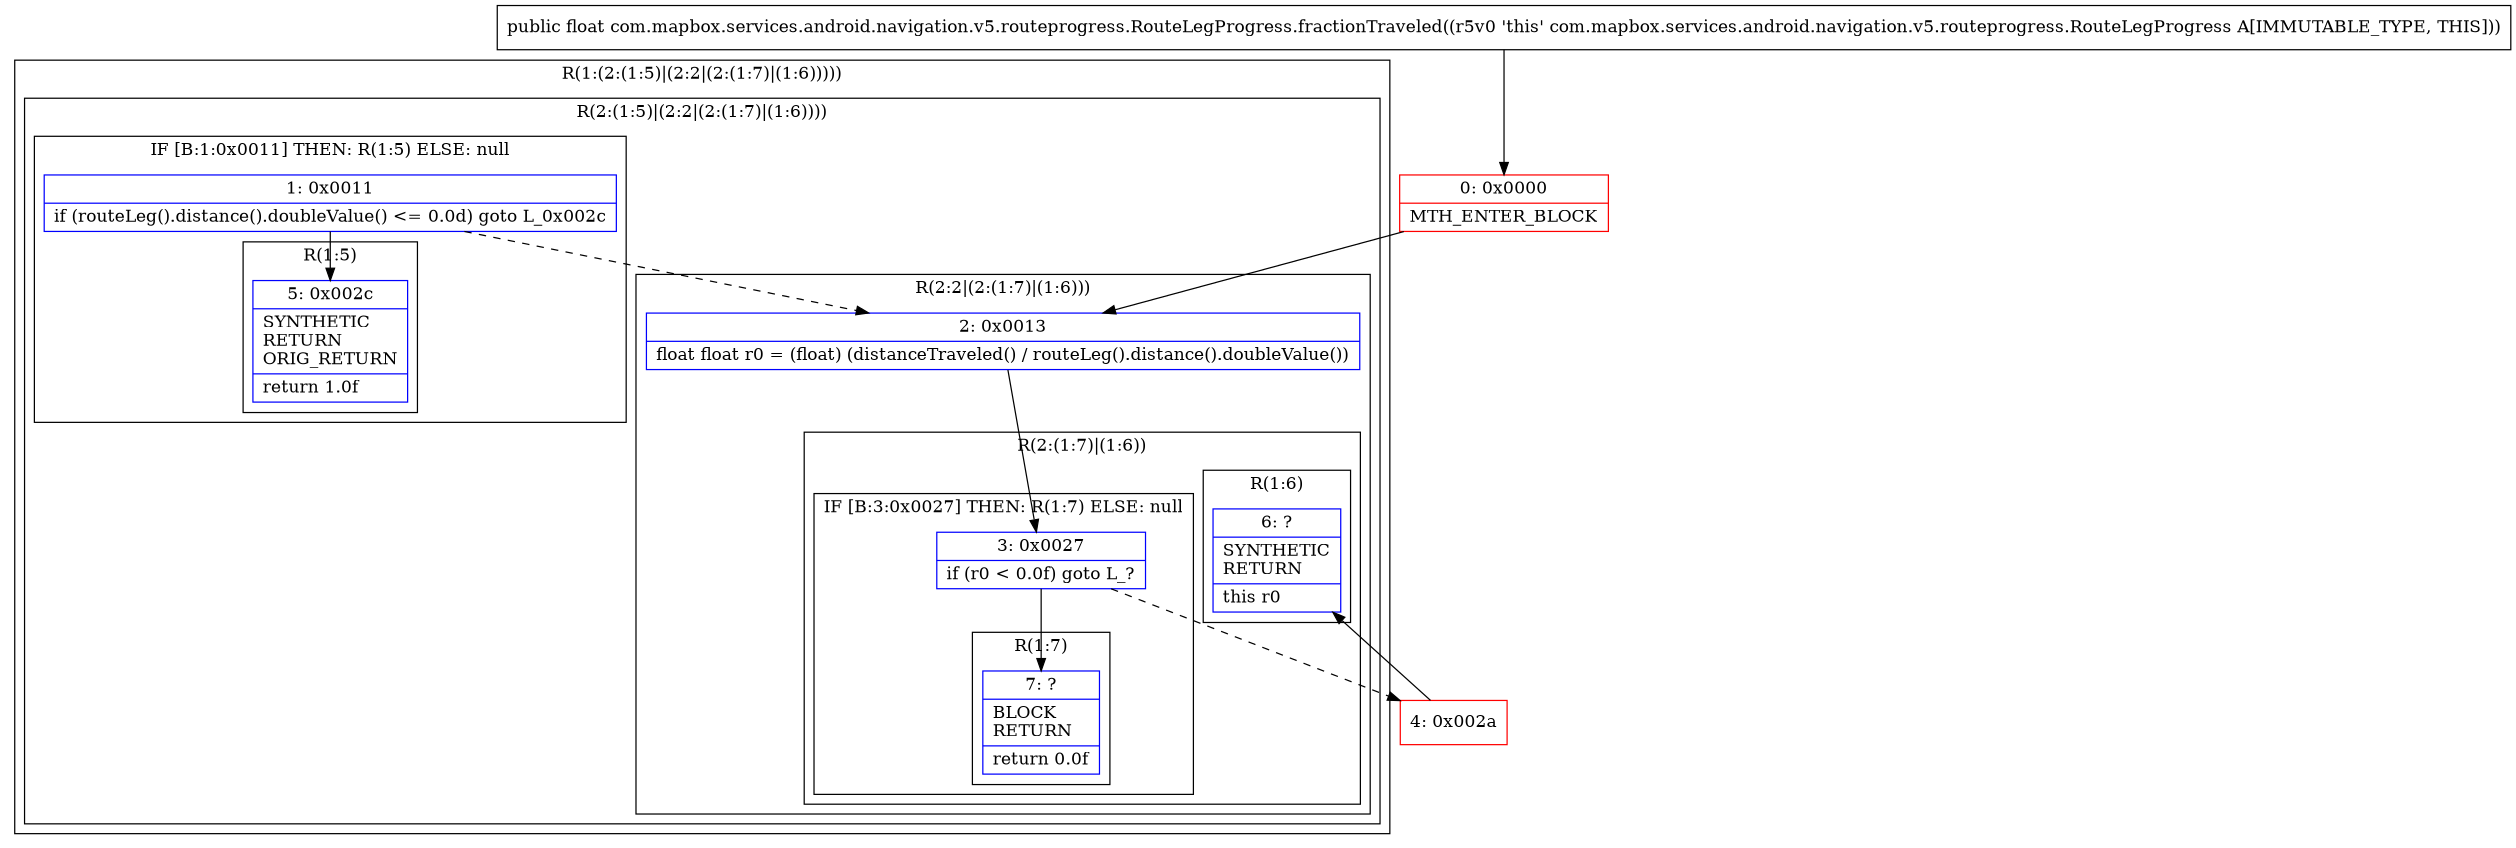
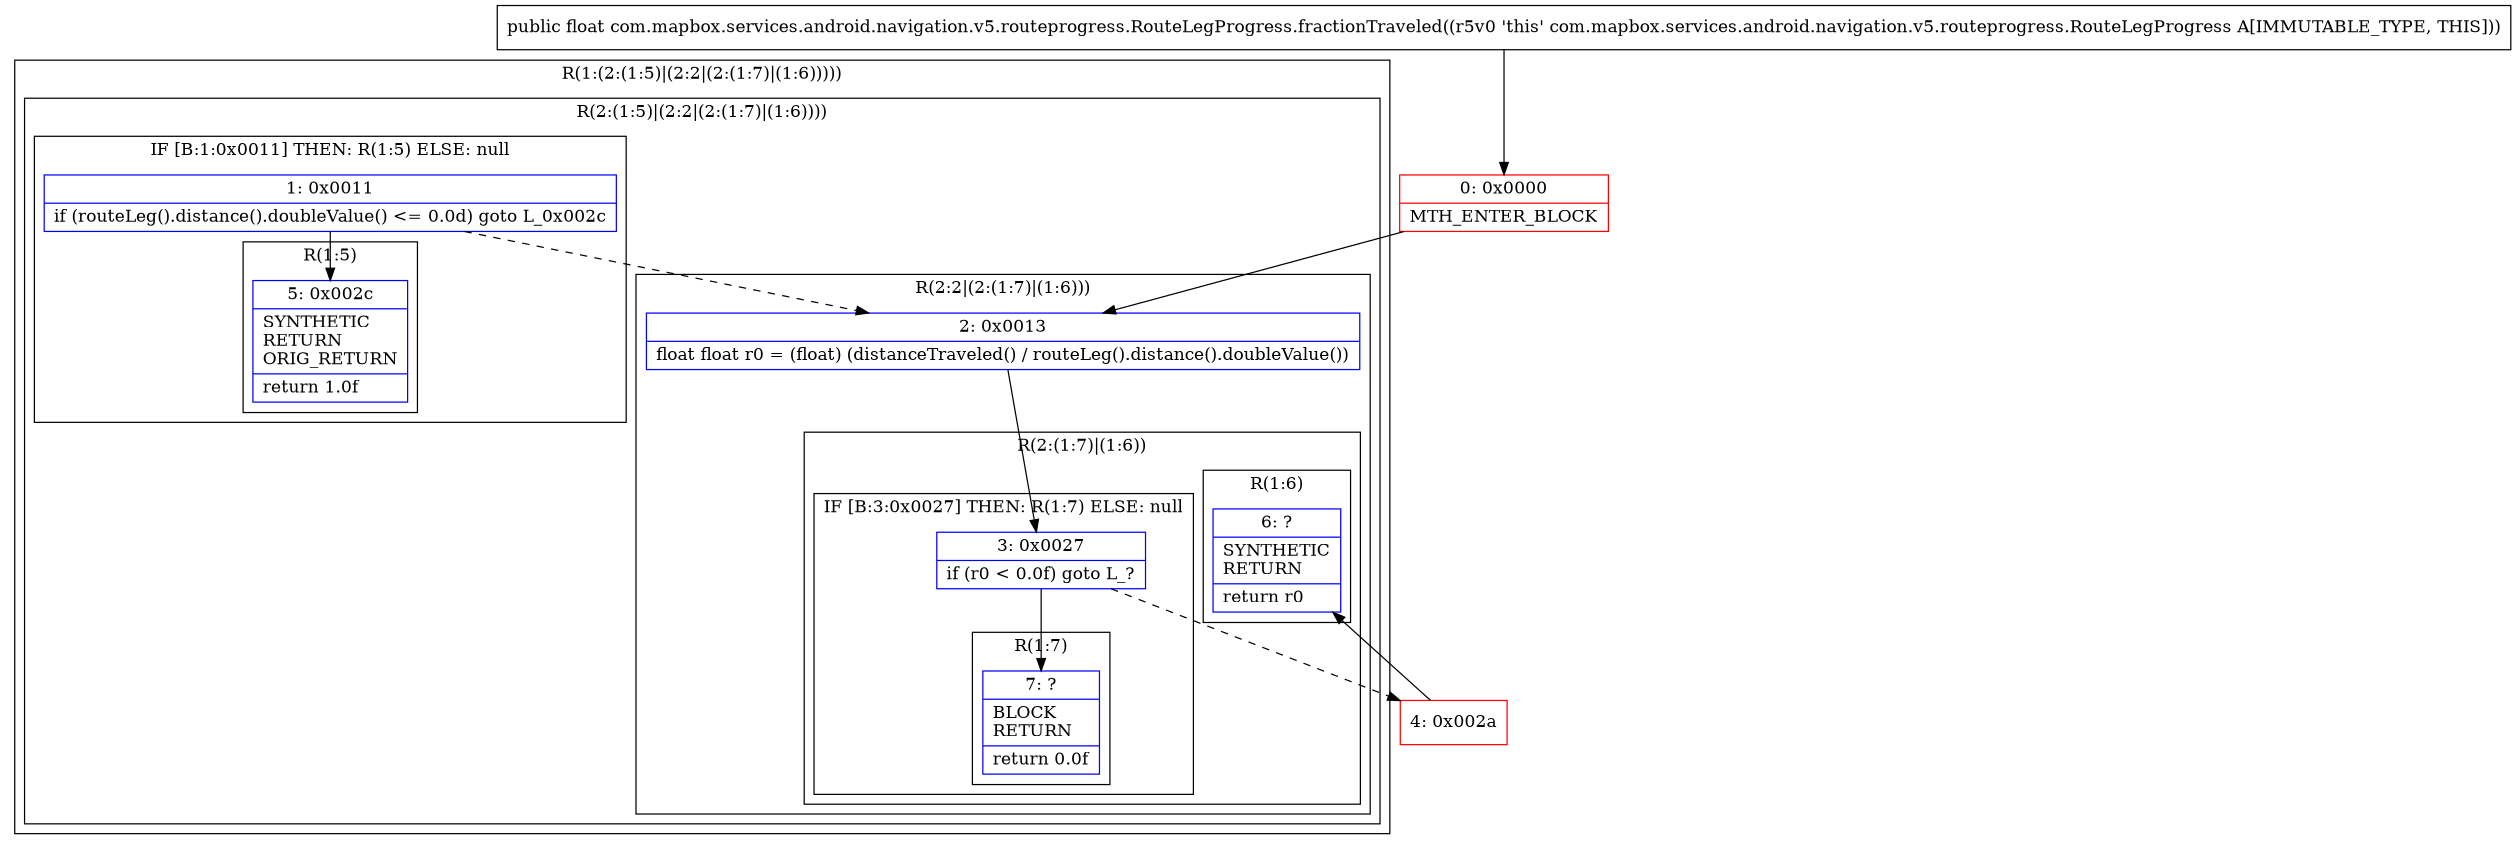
  digraph {
    node [color=blue shape=record]
    n1 [label="{5\:\ 0x002c|SYNTHETIC\lRETURN\lORIG_RETURN\l|return 1.0f\l}"]
    n2 [label="{1\:\ 0x0011|if (routeLeg().distance().doubleValue() \<= 0.0d) goto L_0x002c\l}"]
    n3 [label="{7\:\ ?|BLOCK\lRETURN\l|return 0.0f\l}"]
    n4 [label="{3\:\ 0x0027|if (r0 \< 0.0f) goto L_?\l}"]
-   n5 [label="{6\:\ ?|SYNTHETIC\lRETURN\l|this r0\l}"]
+   n5 [label="{6\:\ ?|SYNTHETIC\lRETURN\l|return r0\l}"]
    n6 [label="{2\:\ 0x0013|float float r0 = (float) (distanceTraveled() \/ routeLeg().distance().doubleValue())\l}"]
    n7 [color=red label="{4\:\ 0x002a}"]
    n8 [color=red label="{0\:\ 0x0000|MTH_ENTER_BLOCK\l}"]
    n9 [label="{public float com.mapbox.services.android.navigation.v5.routeprogress.RouteLegProgress.fractionTraveled((r5v0 'this' com.mapbox.services.android.navigation.v5.routeprogress.RouteLegProgress A[IMMUTABLE_TYPE, THIS])) }" color=""]
    subgraph cluster_1 {
      label="R(1:(2:(1:5)|(2:2|(2:(1:7)|(1:6)))))"
      subgraph cluster_2 {
        label="R(2:(1:5)|(2:2|(2:(1:7)|(1:6))))"
        subgraph cluster_3 {
          label="IF [B:1:0x0011] THEN: R(1:5) ELSE: null"
          n2
          subgraph cluster_4 {
            label="R(1:5)"
            n1
          }
        }
        subgraph cluster_5 {
          label="R(2:2|(2:(1:7)|(1:6)))"
          n6
          subgraph cluster_6 {
            label="R(2:(1:7)|(1:6))"
            subgraph cluster_7 {
              label="IF [B:3:0x0027] THEN: R(1:7) ELSE: null"
              n4
              subgraph cluster_8 {
                label="R(1:7)"
                n3
              }
            }
            subgraph cluster_9 {
              label="R(1:6)"
              n5
            }
          }
        }
      }
    }
    n2 -> n1
    n2 -> n6 [style=dashed]
    n4 -> n3
    n4 -> n7 [style=dashed]
    n6 -> n4
    n7 -> n5
    n8 -> n6
    n9 -> n8
  }
